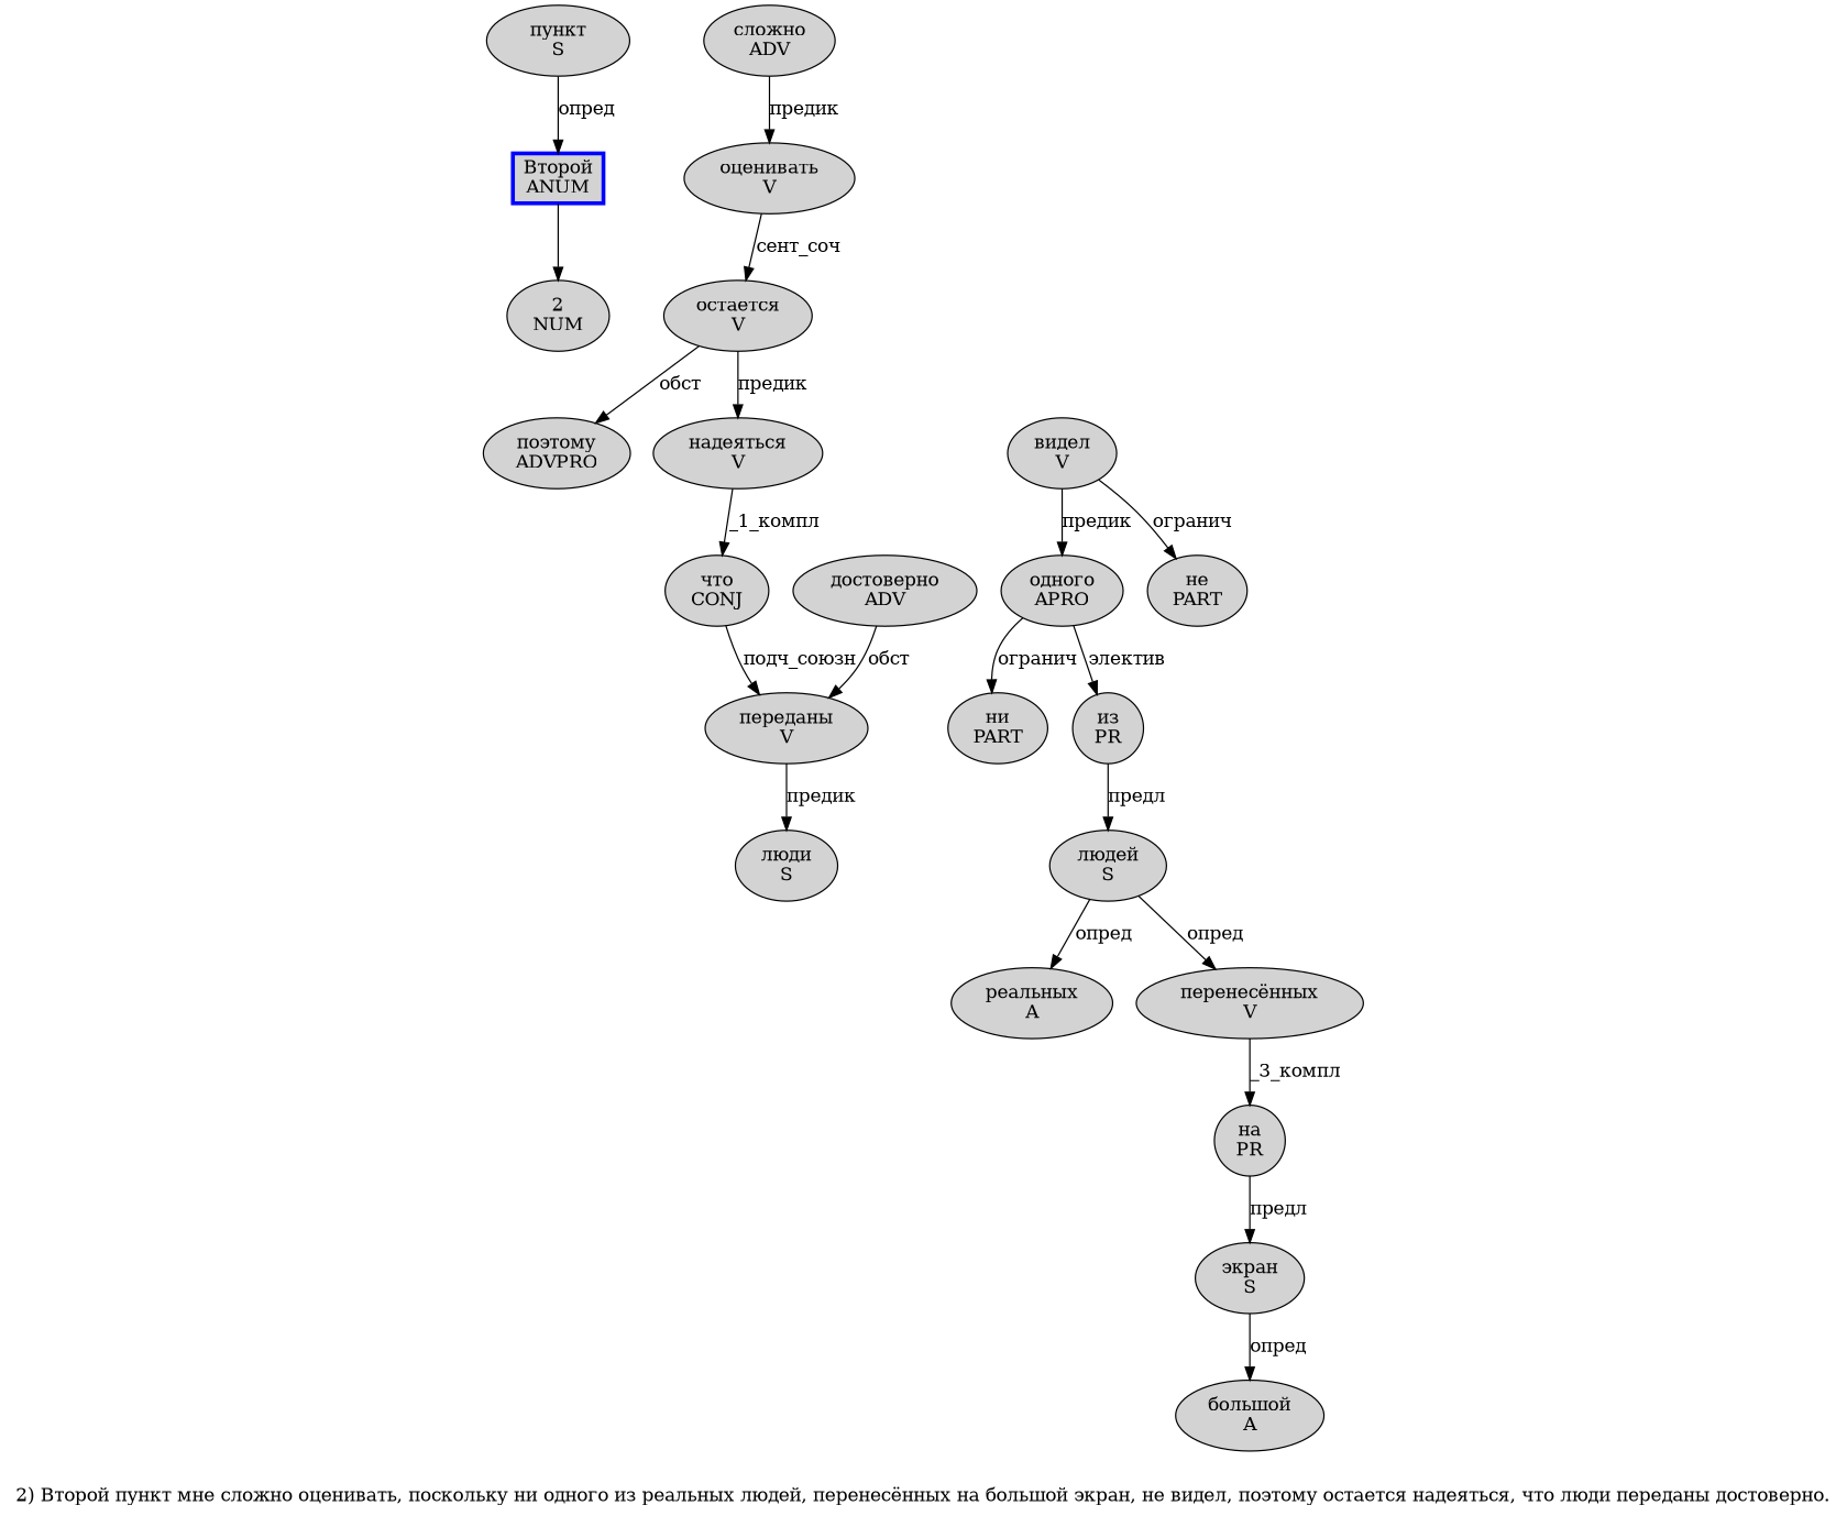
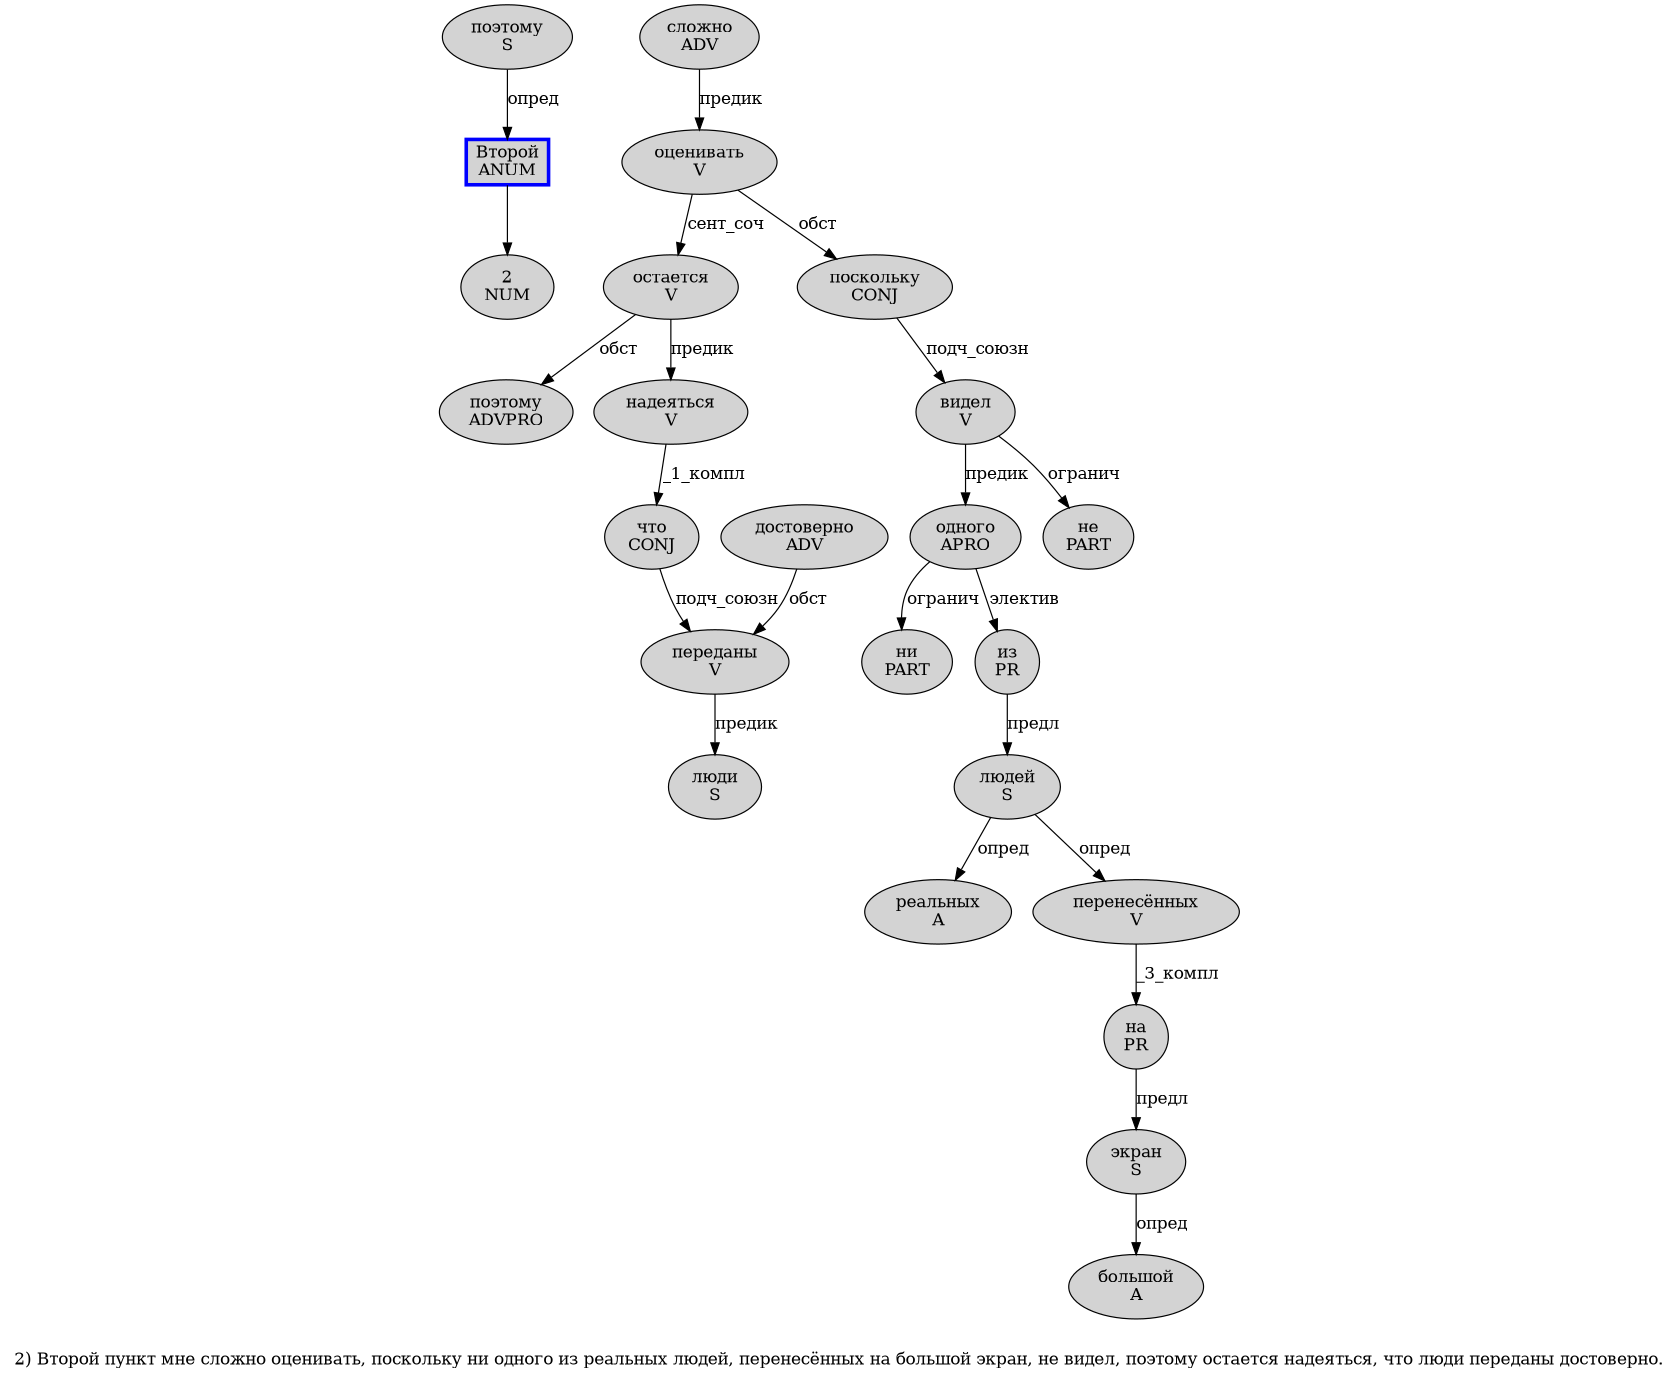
  digraph {
    label="2) Второй пункт мне сложно оценивать, поскольку ни одного из реальных людей, перенесённых на большой экран, не видел, поэтому остается надеяться, что люди переданы достоверно."
    node [fillcolor=lightgray penwidth=1 shape=ellipse style=filled]
    n1 [label="2\nNUM"]
    n2 [color=blue label="Второй\nANUM" penwidth=3 shape=box]
-   n3 [label="пункт\nS"]
+   n3 [label="поэтому\nS"]
    n4 [label="сложно\nADV"]
    n5 [label="оценивать\nV"]
    n6 [label="остается\nV"]
+   n7 [label="поскольку\nCONJ"]
    n8 [label="поэтому\nADVPRO"]
    n9 [label="надеяться\nV"]
    n10 [label="видел\nV"]
    n11 [label="одного\nAPRO"]
    n12 [label="не\nPART"]
    n13 [label="ни\nPART"]
    n14 [label="из\nPR"]
    n15 [label="людей\nS"]
    n16 [label="реальных\nA"]
    n17 [label="перенесённых\nV"]
    n18 [label="на\nPR"]
    n19 [label="экран\nS"]
    n20 [label="большой\nA"]
    n21 [label="что\nCONJ"]
    n22 [label="переданы\nV"]
    n23 [label="люди\nS"]
    n24 [label="достоверно\nADV"]
    n2 -> n1
    n3 -> n2 [label="опред"]
    n4 -> n5 [label="предик"]
    n5 -> n6 [label="сент_соч"]
+   n5 -> n7 [label="обст"]
    n6 -> n8 [label="обст"]
    n6 -> n9 [label="предик"]
+   n7 -> n10 [label="подч_союзн"]
    n9 -> n21 [label="_1_компл"]
    n10 -> n11 [label="предик"]
    n10 -> n12 [label="огранич"]
    n11 -> n13 [label="огранич"]
    n11 -> n14 [label="электив"]
    n14 -> n15 [label="предл"]
    n15 -> n16 [label="опред"]
    n15 -> n17 [label="опред"]
    n17 -> n18 [label="_3_компл"]
    n18 -> n19 [label="предл"]
    n19 -> n20 [label="опред"]
    n21 -> n22 [label="подч_союзн"]
    n22 -> n23 [label="предик"]
    n24 -> n22 [label="обст"]
  }
